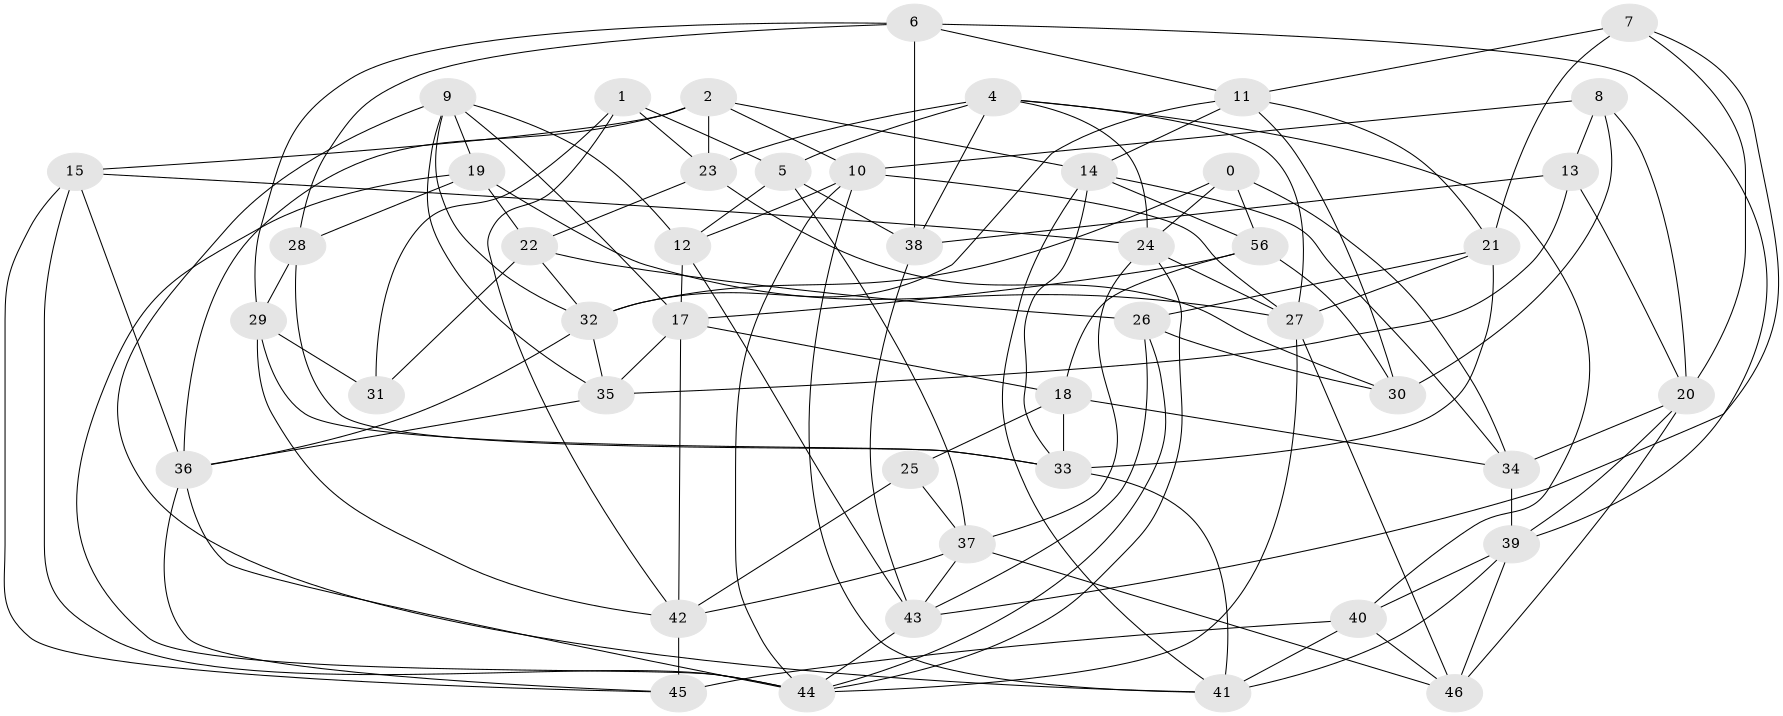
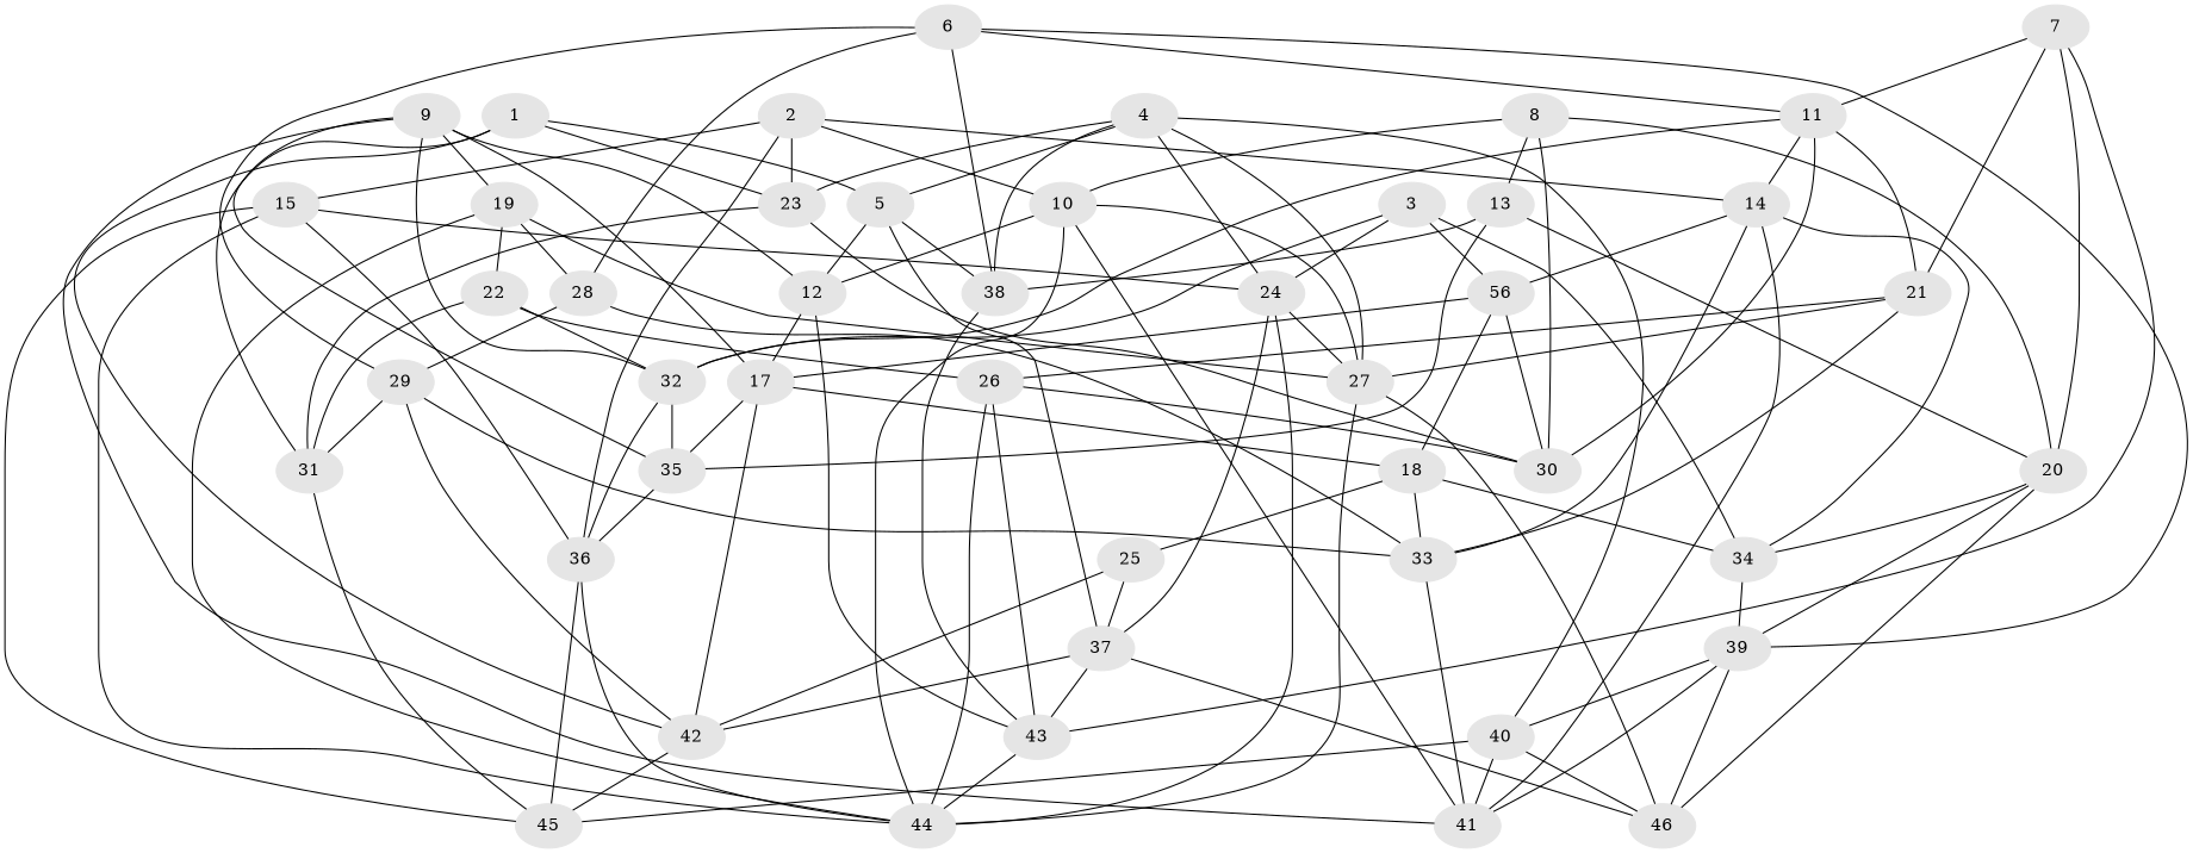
  graph {
    fontname="DejaVu Serif"
    node [color=gray90 fontname="DejaVu Serif" style=filled]
    edge [fontname="DejaVu Serif" weight=1.0]
    1
    5
    23
    31
    42
    38
    12
    37
    30
    45
    2
    10
    14
    15
    36
    27
    41
    44
    n19 [label=56]
    34
    33
    24
-   3 [label=0]
+   3
    32
    17
    18
    35
    39
    4
    40
    46
    43
    6
    11
    28
    29
    21
    7
    20
    26
    8
    13
    9
    19
    22
    25
    1 -- 5
    1 -- 23
    1 -- 31
    1 -- 42
    5 -- 38
    5 -- 12 [weight=2.0]
    5 -- 37
-   23 -- 22
+   23 -- 31
    23 -- 30
+   31 -- 45
    42 -- 45
    38 -- 43
    12 -- 17
    12 -- 43
    37 -- 42
    37 -- 46
    37 -- 43
    2 -- 23 [weight=2.0]
    2 -- 10
    2 -- 14
    2 -- 15
    2 -- 36
    10 -- 12
    10 -- 27
    10 -- 41
    10 -- 44
    14 -- 41
    14 -- n19
    14 -- 34
    14 -- 33
    15 -- 45
    15 -- 36
    15 -- 44 [weight=2.0]
    15 -- 24
    36 -- 45
    36 -- 44
    27 -- 44
    27 -- 46 [weight=2.0]
    n19 -- 30 [weight=2.0]
    n19 -- 17
    n19 -- 18
    34 -- 39
    33 -- 41
    24 -- 37
    24 -- 27
    24 -- 44
    3 -- n19
    3 -- 34
    3 -- 24
    3 -- 32
    32 -- 36
    32 -- 35
    17 -- 42
    17 -- 18
    17 -- 35
    18 -- 34 [weight=2.0]
    18 -- 33
    18 -- 25
    35 -- 36
    39 -- 41
    39 -- 40
    39 -- 46
    4 -- 5
    4 -- 23
    4 -- 38
    4 -- 27
    4 -- 24
    4 -- 40
    40 -- 45 [weight=2.0]
    40 -- 41
    40 -- 46
    43 -- 44
    6 -- 38 [weight=2.0]
    6 -- 39
    6 -- 11
    6 -- 28
    6 -- 29
    11 -- 30
    11 -- 14
    11 -- 32
    11 -- 21
    28 -- 33
    28 -- 29
    29 -- 31 [weight=2.0]
    29 -- 42
    29 -- 33
    21 -- 27 [weight=2.0]
    21 -- 33
    21 -- 26
    7 -- 43
    7 -- 11
    7 -- 21
    7 -- 20
    20 -- 34
    20 -- 39
    20 -- 46
    26 -- 30
    26 -- 44 [weight=2.0]
    26 -- 43
    8 -- 30
    8 -- 10
    8 -- 20
    8 -- 13
    13 -- 38
    13 -- 35 [weight=2.0]
    13 -- 20
    9 -- 12
    9 -- 41
    9 -- 32
    9 -- 17
    9 -- 35
    9 -- 19
    19 -- 27 [weight=2.0]
    19 -- 44
    19 -- 28
    19 -- 22
    22 -- 31
    22 -- 32
    22 -- 26
    25 -- 42
    25 -- 37
  }
